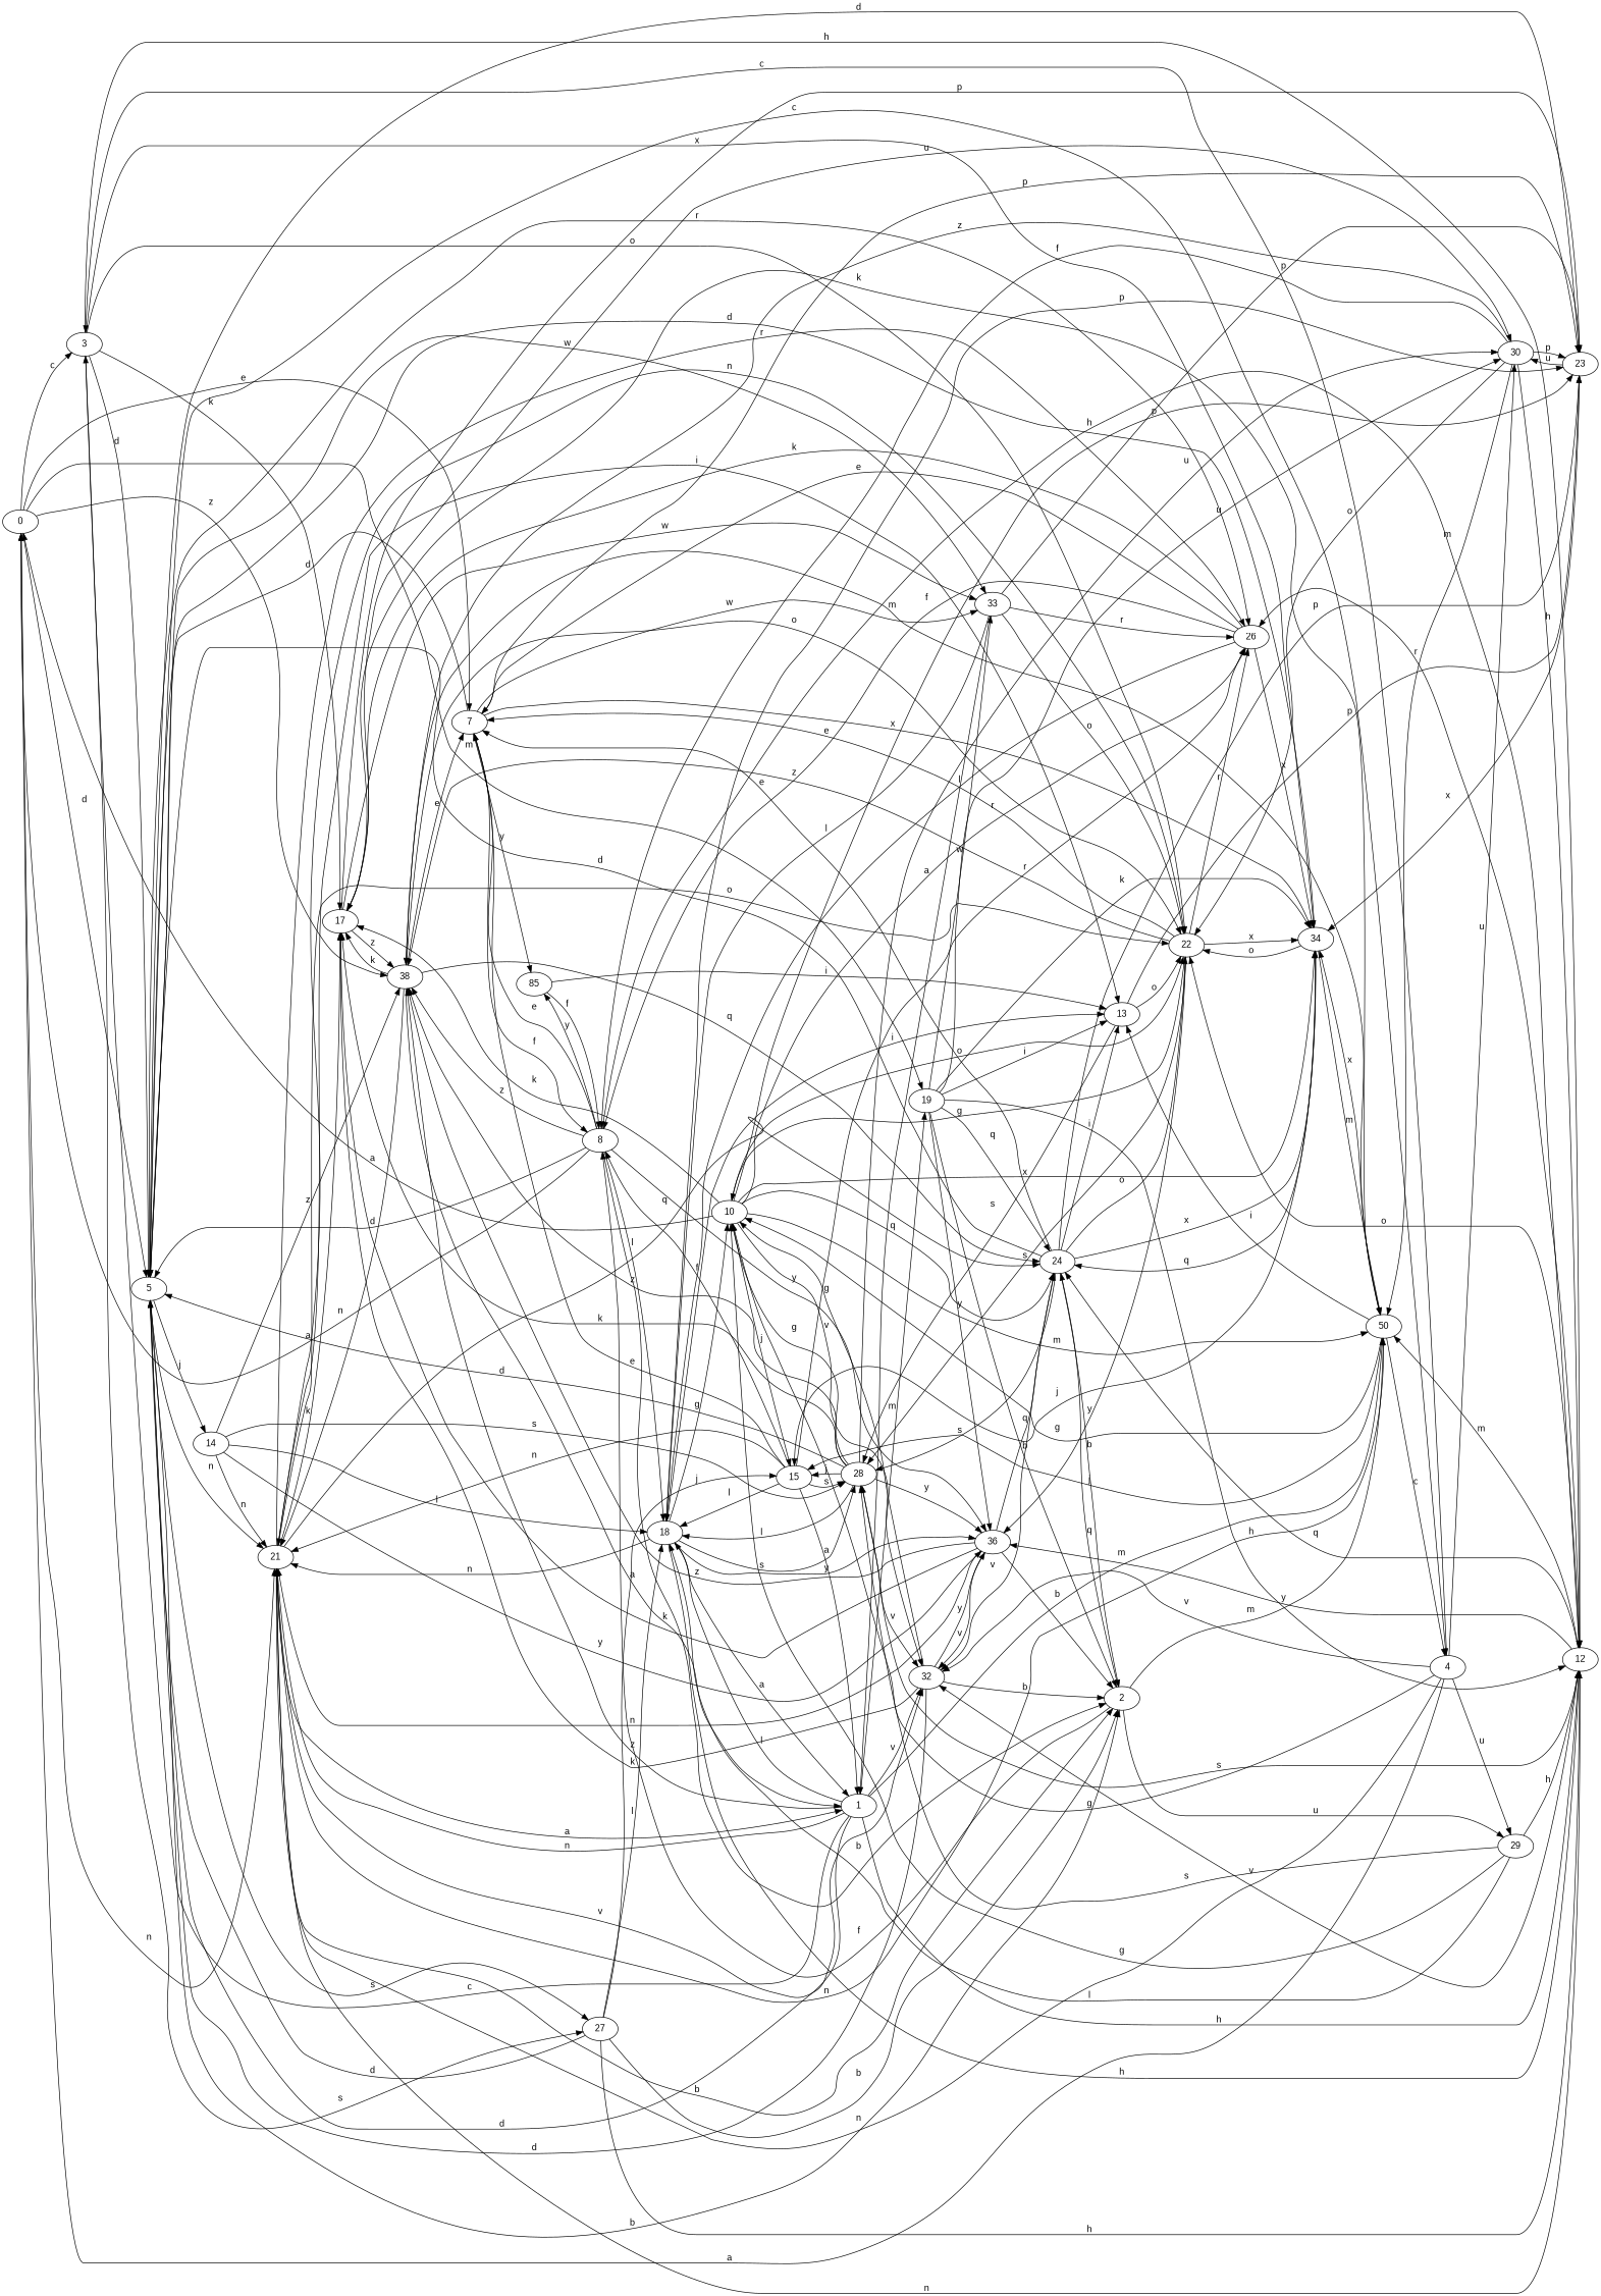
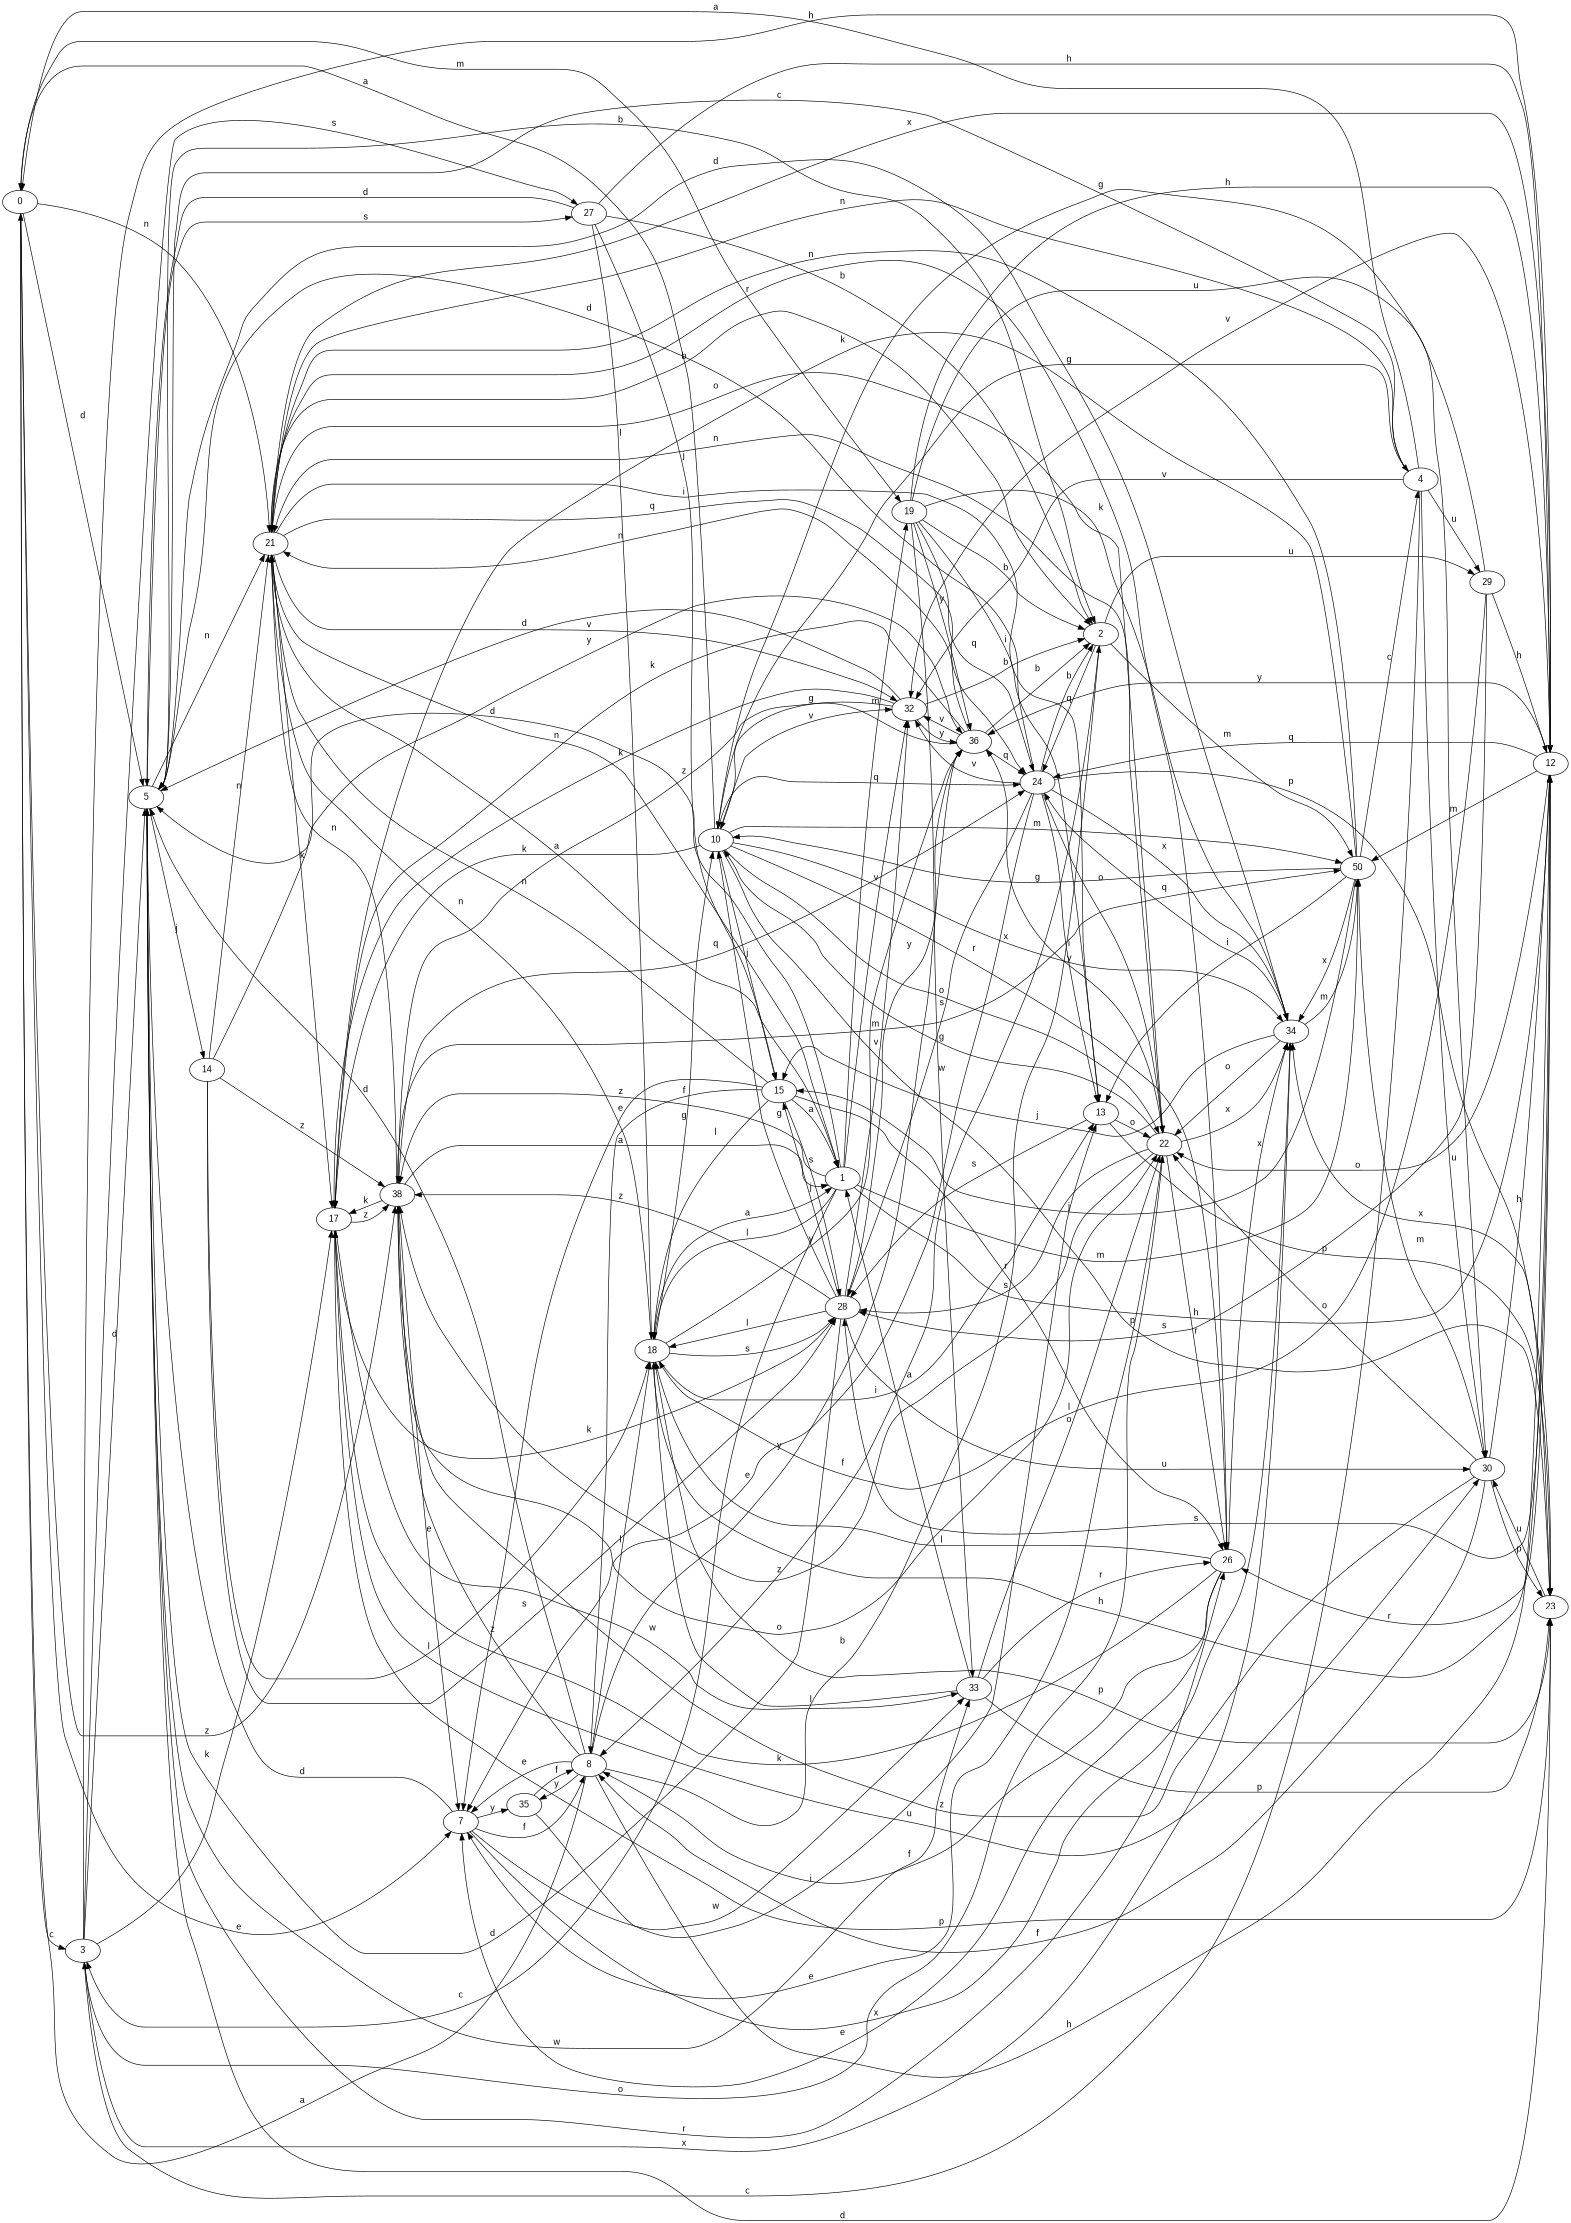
  strict digraph {
    fontname="Liberation Sans"
    rankdir=LR
    node [fontname="Liberation Sans"]
    edge [fontname="Liberation Sans"]
    0
    3
    5
    7
    19
    21
    38
    12
    17
    22
    27
    34
    2
    4
    14
    26
    33
    8
    23
-   35 [label=85]
+   35
    24
    30
    36
    13
    1
    32
    n27 [label=50]
    18
    28
    10
    15
    29
    0 -> 3 [label=c]
    0 -> 5 [label=d]
    0 -> 7 [label=e]
    0 -> 19 [label=m]
    0 -> 21 [label=n]
    0 -> 38 [label=z]
    3 -> 5 [label=d]
    3 -> 12 [label=h]
    3 -> 17 [label=k]
    3 -> 22 [label=o]
    3 -> 27 [label=s]
    3 -> 34 [label=x]
    5 -> 21 [label=n]
    5 -> 27 [label=s]
    5 -> 2 [label=b]
    5 -> 4 [label=c]
    5 -> 14 [label=j]
    5 -> 26 [label=r]
    5 -> 33 [label=w]
    7 -> 5 [label=d]
    7 -> 34 [label=x]
    7 -> 33 [label=w]
    7 -> 8 [label=f]
-   7 -> 23 [label=p]
    7 -> 35 [label=y]
    19 -> 12 [label=h]
    19 -> 34 [label=k]
    19 -> 2 [label=b]
    19 -> 33 [label=w]
    19 -> 24 [label=q]
    19 -> 30 [label=u]
    19 -> 36 [label=y]
    19 -> 13 [label=i]
    21 -> 17 [label=k]
    21 -> 22 [label=o]
    21 -> 2 [label=b]
    21 -> 26 [label=r]
    21 -> 24 [label=q]
    21 -> 13 [label=i]
    21 -> 1 [label=a]
    21 -> 32 [label=v]
    38 -> 7 [label=e]
    38 -> 21 [label=n]
    38 -> 17 [label=k]
    38 -> 22 [label=o]
    38 -> 24 [label=q]
    38 -> 1 [label=a]
    38 -> n27 [label=m]
-   12 -> 21 [label=n]
+   12 -> 21 [label=x]
    12 -> 22 [label=o]
    12 -> 26 [label=r]
    12 -> 24 [label=q]
    12 -> 36 [label=y]
    12 -> 32 [label=v]
    12 -> n27 [label=m]
    12 -> 28 [label=s]
    17 -> 38 [label=z]
    17 -> 33 [label=w]
    17 -> 23 [label=p]
    17 -> 30 [label=u]
    22 -> 7 [label=e]
    22 -> 21 [label=n]
    22 -> 38 [label=z]
    22 -> 34 [label=x]
    22 -> 26 [label=r]
    22 -> 36 [label=y]
    22 -> 28 [label=s]
    22 -> 10 [label=g]
    27 -> 5 [label=d]
    27 -> 12 [label=h]
    27 -> 2 [label=b]
    27 -> 18 [label=l]
    27 -> 15 [label=j]
    34 -> 5 [label=d]
    34 -> 22 [label=o]
    34 -> 24 [label=q]
    34 -> n27 [label=m]
    34 -> 15 [label=j]
    2 -> 8 [label=f]
    2 -> 24 [label=q]
    2 -> n27 [label=m]
    2 -> 29 [label=u]
    4 -> 0 [label=a]
    4 -> 3 [label=c]
    4 -> 21 [label=n]
    4 -> 30 [label=u]
    4 -> 32 [label=v]
    4 -> 10 [label=g]
    4 -> 29 [label=u]
    14 -> 21 [label=n]
    14 -> 38 [label=z]
    14 -> 36 [label=y]
    14 -> 18 [label=l]
    14 -> 28 [label=s]
    26 -> 7 [label=e]
    26 -> 17 [label=k]
    26 -> 34 [label=x]
    26 -> 8 [label=f]
    26 -> 18 [label=l]
    33 -> 22 [label=o]
    33 -> 26 [label=r]
    33 -> 23 [label=p]
    33 -> 1 [label=a]
    33 -> 18 [label=l]
    8 -> 0 [label=a]
    8 -> 5 [label=d]
    8 -> 7 [label=e]
    8 -> 38 [label=z]
    8 -> 12 [label=h]
    8 -> 2 [label=b]
    8 -> 35 [label=y]
    8 -> 36 [label=y]
    8 -> 18 [label=l]
    23 -> 5 [label=d]
    23 -> 34 [label=x]
    23 -> 30 [label=u]
    35 -> 8 [label=f]
    35 -> 13 [label=i]
    24 -> 5 [label=d]
    24 -> 7 [label=e]
    24 -> 22 [label=o]
    24 -> 34 [label=x]
    24 -> 2 [label=b]
    24 -> 23 [label=p]
    24 -> 13 [label=i]
    24 -> 32 [label=v]
    24 -> 28 [label=s]
    30 -> 38 [label=z]
    30 -> 12 [label=h]
    30 -> 22 [label=o]
    30 -> 8 [label=f]
    30 -> 23 [label=p]
    30 -> n27 [label=m]
    36 -> 21 [label=n]
    36 -> 38 [label=z]
    36 -> 17 [label=k]
    36 -> 2 [label=b]
    36 -> 24 [label=q]
    36 -> 32 [label=v]
    13 -> 22 [label=o]
    13 -> 23 [label=p]
    13 -> 28 [label=s]
    1 -> 3 [label=c]
    1 -> 5 [label=d]
    1 -> 19 [label=m]
    1 -> 21 [label=n]
    1 -> 38 [label=z]
    1 -> 12 [label=h]
    1 -> 32 [label=v]
    1 -> n27 [label=m]
    1 -> 18 [label=l]
    32 -> 5 [label=d]
    32 -> 17 [label=k]
    32 -> 2 [label=b]
    32 -> 36 [label=y]
    32 -> 10 [label=g]
    n27 -> 21 [label=n]
    n27 -> 17 [label=k]
    n27 -> 34 [label=x]
    n27 -> 4 [label=c]
    n27 -> 13 [label=i]
    n27 -> 10 [label=g]
    n27 -> 15 [label=j]
    18 -> 21 [label=n]
    18 -> 12 [label=h]
    18 -> 23 [label=p]
    18 -> 36 [label=y]
    18 -> 13 [label=i]
    18 -> 1 [label=a]
    18 -> 28 [label=s]
    18 -> 10 [label=g]
    28 -> 5 [label=d]
    28 -> 38 [label=z]
    28 -> 17 [label=k]
    28 -> 30 [label=u]
    28 -> 36 [label=y]
    28 -> 32 [label=v]
    28 -> 18 [label=l]
    28 -> 10 [label=g]
    28 -> 15 [label=j]
    10 -> 0 [label=a]
    10 -> 17 [label=k]
    10 -> 22 [label=o]
    10 -> 34 [label=x]
    10 -> 26 [label=r]
    10 -> 23 [label=p]
    10 -> 24 [label=q]
    10 -> 32 [label=v]
    10 -> n27 [label=m]
    10 -> 15 [label=j]
    15 -> 7 [label=e]
    15 -> 21 [label=n]
    15 -> 26 [label=r]
    15 -> 8 [label=f]
    15 -> 1 [label=a]
    15 -> 18 [label=l]
    15 -> 28 [label=s]
    29 -> 12 [label=h]
    29 -> 18 [label=l]
    29 -> 28 [label=s]
    29 -> 10 [label=g]
  }
